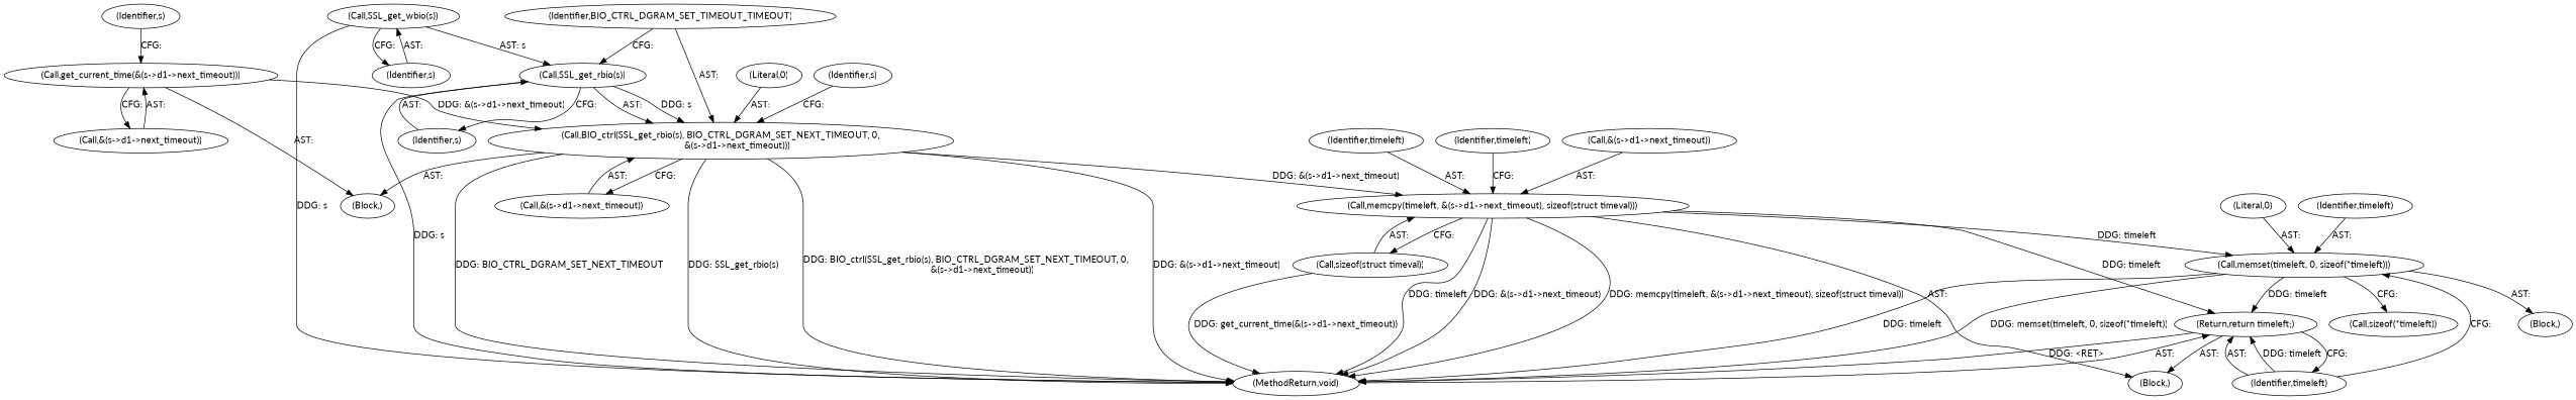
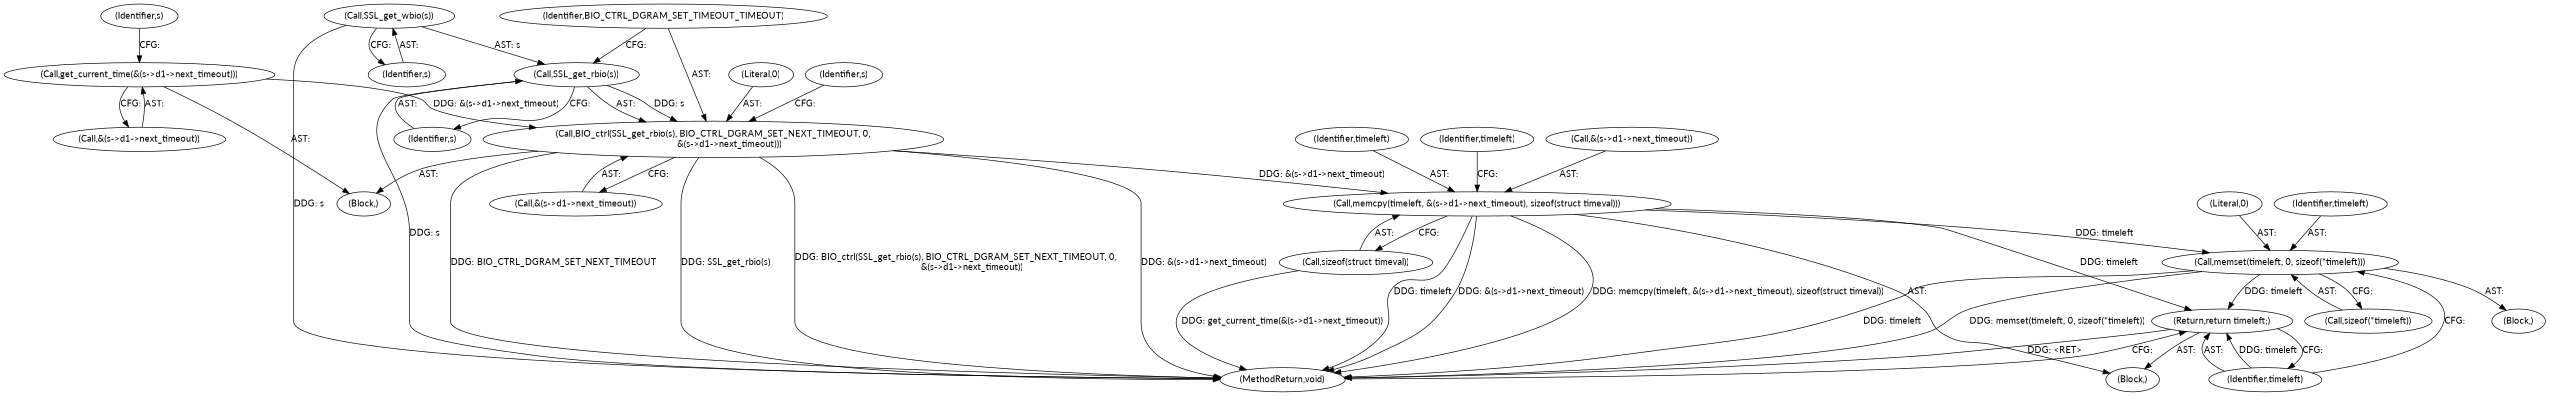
  digraph {
    fontname=Lato
    node [fontname=Lato]
    edge [fontname=Lato]
    n1 [label="(Call,memcpy(timeleft, &(s->d1->next_timeout), sizeof(struct timeval)))"]
    n2 [label="(Call,memset(timeleft, 0, sizeof(*timeleft)))"]
    n3 [label="(Return,return timeleft;)"]
    n4 [label="(Call,sizeof(struct timeval))"]
    n5 [label="(Block,)"]
    n6 [label="(MethodReturn,void)"]
    n7 [label="(Block,)"]
    n8 [label="(Call,sizeof(*timeleft))"]
    n9 [label="(Identifier,timeleft)"]
    n10 [label="(Call,BIO_ctrl(SSL_get_rbio(s), BIO_CTRL_DGRAM_SET_NEXT_TIMEOUT, 0,\n             &(s->d1->next_timeout)))"]
    n11 [label="(Call,&(s->d1->next_timeout))"]
    n12 [label="(Block,)"]
    n13 [label="(Call,SSL_get_rbio(s))"]
    n14 [label="(Identifier,s)"]
    n15 [label="(Call,SSL_get_wbio(s))"]
    n16 [label="(Identifier,s)"]
    n17 [label="(Call,get_current_time(&(s->d1->next_timeout)))"]
    n18 [label="(Call,&(s->d1->next_timeout))"]
    n19 [label="(Identifier,timeleft)"]
    n20 [label="(Identifier,s)"]
    n21 [label="(Identifier,BIO_CTRL_DGRAM_SET_TIMEOUT_TIMEOUT)"]
    n22 [label="(Identifier,timeleft)"]
    n23 [label="(Literal,0)"]
    n24 [label="(Literal,0)"]
    n25 [label="(Call,&(s->d1->next_timeout))"]
    n26 [label="(Identifier,timeleft)"]
    n27 [label="(Identifier,s)"]
    n1 -> n2 [label="DDG: timeleft"]
    n1 -> n3 [label="DDG: timeleft"]
    n1 -> n4 [label="CFG: "]
    n1 -> n5 [label="AST: "]
    n1 -> n6 [label="DDG: timeleft"]
    n1 -> n6 [label="DDG: &(s->d1->next_timeout)"]
    n1 -> n6 [label="DDG: memcpy(timeleft, &(s->d1->next_timeout), sizeof(struct timeval))"]
    n2 -> n3 [label="DDG: timeleft"]
    n2 -> n6 [label="DDG: timeleft"]
    n2 -> n6 [label="DDG: memset(timeleft, 0, sizeof(*timeleft))"]
    n2 -> n7 [label="AST: "]
    n2 -> n8 [label="CFG: "]
    n3 -> n5 [label="AST: "]
    n3 -> n6 [label="DDG: <RET>"]
    n3 -> n9 [label="CFG: "]
    n4 -> n1 [label="AST: "]
    n4 -> n6 [label="DDG: get_current_time(&(s->d1->next_timeout))"]
-   n6 -> n3 [label="AST: "]
+   n6 -> n3 [label="CFG: "]
+   n8 -> n2 [label="AST: "]
    n9 -> n2 [label="CFG: "]
    n9 -> n3 [label="AST: "]
    n9 -> n3 [label="DDG: timeleft"]
    n10 -> n1 [label="DDG: &(s->d1->next_timeout)"]
    n10 -> n6 [label="DDG: BIO_CTRL_DGRAM_SET_NEXT_TIMEOUT"]
    n10 -> n6 [label="DDG: SSL_get_rbio(s)"]
    n10 -> n6 [label="DDG: BIO_ctrl(SSL_get_rbio(s), BIO_CTRL_DGRAM_SET_NEXT_TIMEOUT, 0,\n             &(s->d1->next_timeout))"]
    n10 -> n6 [label="DDG: &(s->d1->next_timeout)"]
    n10 -> n11 [label="CFG: "]
    n10 -> n12 [label="AST: "]
    n11 -> n10 [label="AST: "]
    n13 -> n6 [label="DDG: s"]
    n13 -> n10 [label="AST: "]
    n13 -> n10 [label="DDG: s"]
    n13 -> n14 [label="CFG: "]
    n14 -> n13 [label="AST: "]
    n15 -> n6 [label="DDG: s"]
    n15 -> n13 [label="AST: s"]
    n15 -> n16 [label="CFG: "]
    n16 -> n15 [label="AST: "]
    n17 -> n10 [label="DDG: &(s->d1->next_timeout)"]
    n17 -> n12 [label="AST: "]
    n17 -> n18 [label="CFG: "]
    n18 -> n17 [label="AST: "]
    n19 -> n1 [label="AST: "]
    n20 -> n17 [label="CFG: "]
    n21 -> n10 [label="AST: "]
    n21 -> n13 [label="CFG: "]
    n22 -> n1 [label="CFG: "]
    n23 -> n2 [label="AST: "]
    n24 -> n10 [label="AST: "]
    n25 -> n1 [label="AST: "]
    n26 -> n2 [label="AST: "]
    n27 -> n10 [label="CFG: "]
  }
